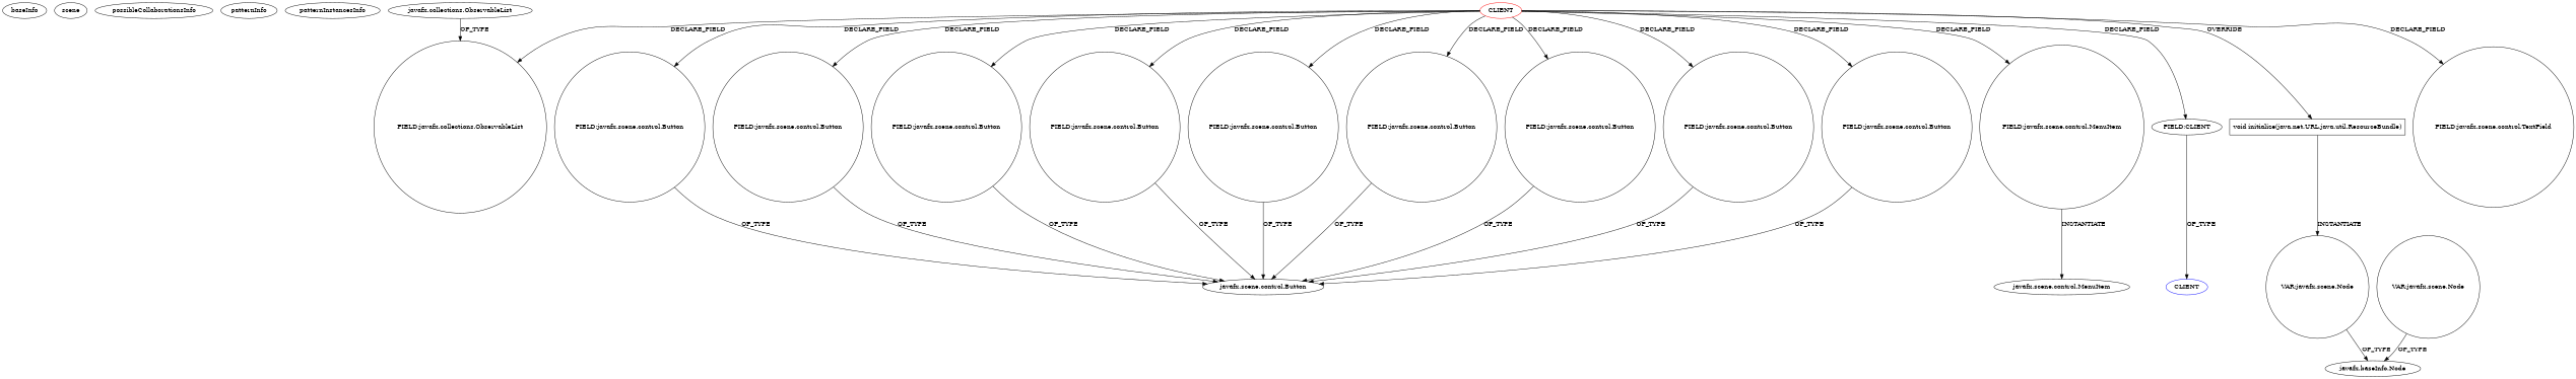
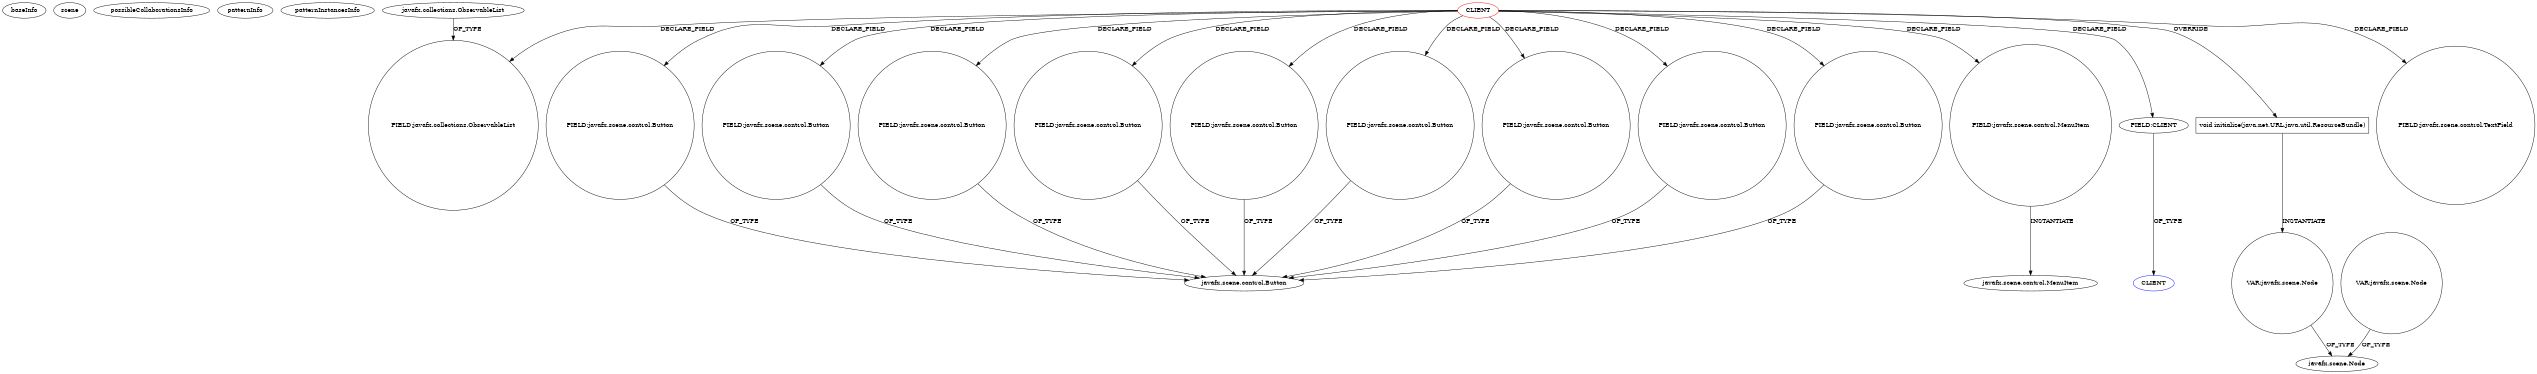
  digraph {
    node [isFrameworkType=false shape=circle vertexType=FIELD_DECLARATION]
    baseInfo [category=pattern graphId=590 isAnonymous=false possibleRelation=false isFrameworkType="" shape="" vertexType=""]
    n2 [label=scene isFrameworkType="" shape="" vertexType=""]
    possibleCollaborationsInfo [isFrameworkType="" shape="" vertexType=""]
    patternInfo [frequency=2.0 patternRootClient=0 isFrameworkType="" shape="" vertexType=""]
    patternInstancesInfo [0="hock323-eventManager~/hock323-eventManager/EventManager-master/src/eventManager/controller/pokerTournament/TournamentController.java~TournamentController~3009" 1="bianconejo-CEFX~/bianconejo-CEFX/CEFX-master/src/cefx/CEPrincipalController.java~CEPrincipalController~2114" isFrameworkType="" shape="" vertexType=""]
    n6 [label="FIELD:javafx.collections.ObservableList"]
    n7 [label="javafx.collections.ObservableList" vertexType=FRAMEWORK_INTERFACE_TYPE shape=""]
    n8 [color=red label=CLIENT vertexType=ROOT_CLIENT_CLASS_DECLARATION shape=""]
    n9 [label="FIELD:javafx.scene.control.Button"]
    n10 [label="FIELD:javafx.scene.control.Button"]
    n11 [label="FIELD:javafx.scene.control.Button"]
    n12 [label="FIELD:javafx.scene.control.Button"]
    n13 [label="FIELD:javafx.scene.control.Button"]
    n14 [label="FIELD:javafx.scene.control.Button"]
    n15 [label="FIELD:javafx.scene.control.Button"]
    n16 [label="FIELD:javafx.scene.control.MenuItem"]
    n17 [label="FIELD:javafx.scene.control.Button"]
    n18 [label="FIELD:javafx.scene.control.Button"]
    n19 [label="FIELD:CLIENT" shape=ellipse]
    n20 [label="void initialize(java.net.URL,java.util.ResourceBundle)" shape=box vertexType=OVERRIDING_METHOD_DECLARATION]
    n21 [label="FIELD:javafx.scene.control.TextField"]
    n22 [label="javafx.scene.control.Button" vertexType=FRAMEWORK_CLASS_TYPE shape=""]
    n23 [label="javafx.scene.control.MenuItem" vertexType=FRAMEWORK_CLASS_TYPE shape=""]
    n24 [color=blue label=CLIENT vertexType=REFERENCE_CLIENT_CLASS_DECLARATION shape=""]
    n25 [label="VAR:javafx.scene.Node" vertexType=VARIABLE_EXPRESION]
-   n26 [label="javafx.baseInfo.Node" vertexType=FRAMEWORK_CLASS_TYPE shape=""]
+   n26 [label="javafx.scene.Node" vertexType=FRAMEWORK_CLASS_TYPE shape=""]
    n27 [label="VAR:javafx.scene.Node" vertexType=VARIABLE_EXPRESION]
    n7 -> n6 [label=OF_TYPE]
    n8 -> n6 [label=DECLARE_FIELD]
    n8 -> n9 [label=DECLARE_FIELD]
    n8 -> n10 [label=DECLARE_FIELD]
    n8 -> n11 [label=DECLARE_FIELD]
    n8 -> n12 [label=DECLARE_FIELD]
    n8 -> n13 [label=DECLARE_FIELD]
    n8 -> n14 [label=DECLARE_FIELD]
    n8 -> n15 [label=DECLARE_FIELD]
    n8 -> n16 [label=DECLARE_FIELD]
    n8 -> n17 [label=DECLARE_FIELD]
    n8 -> n18 [label=DECLARE_FIELD]
    n8 -> n19 [label=DECLARE_FIELD]
    n8 -> n20 [label=OVERRIDE]
    n8 -> n21 [label=DECLARE_FIELD]
    n9 -> n22 [label=OF_TYPE]
    n10 -> n22 [label=OF_TYPE]
    n11 -> n22 [label=OF_TYPE]
    n12 -> n22 [label=OF_TYPE]
    n13 -> n22 [label=OF_TYPE]
    n14 -> n22 [label=OF_TYPE]
    n15 -> n22 [label=OF_TYPE]
    n16 -> n23 [label=INSTANTIATE]
    n17 -> n22 [label=OF_TYPE]
    n18 -> n22 [label=OF_TYPE]
    n19 -> n24 [label=OF_TYPE]
    n20 -> n25 [label=INSTANTIATE]
    n25 -> n26 [label=OF_TYPE]
    n27 -> n26 [label=OF_TYPE]
  }
